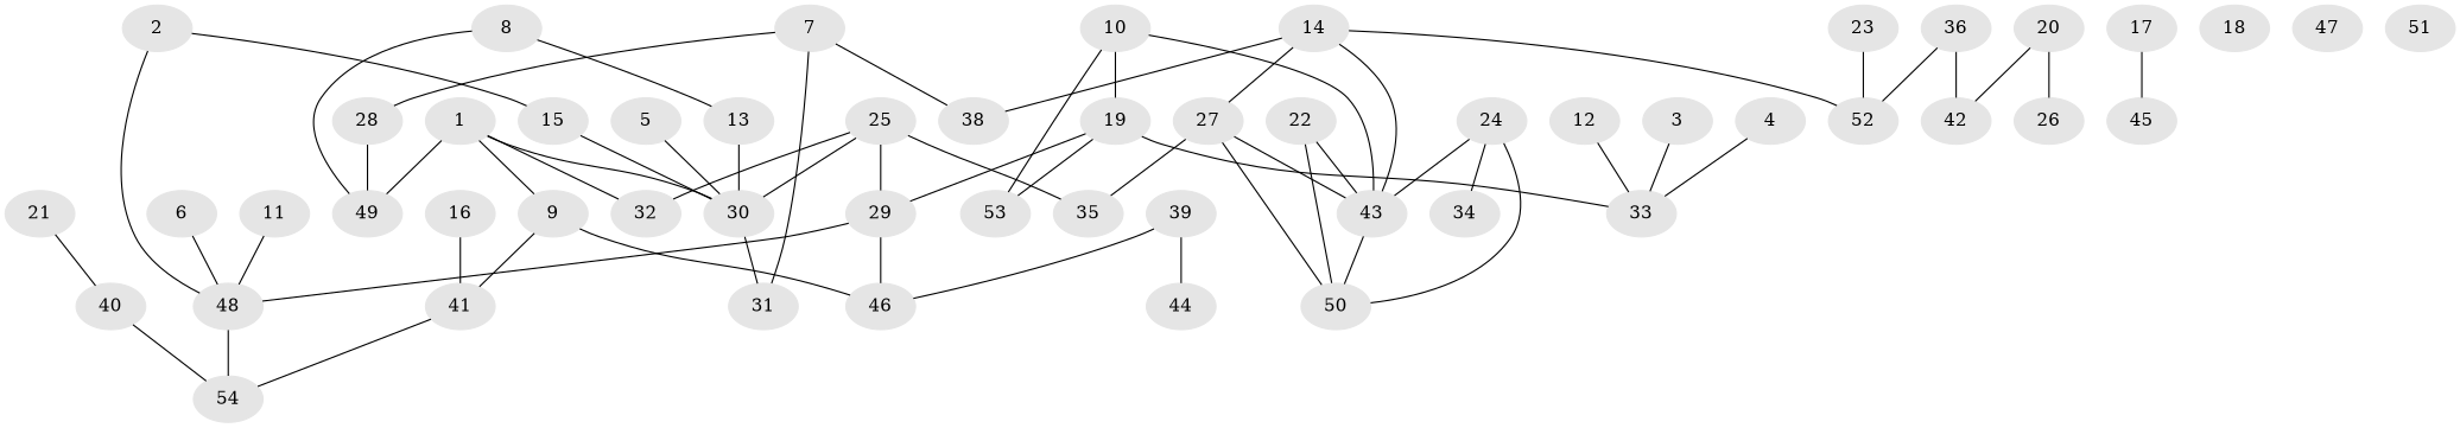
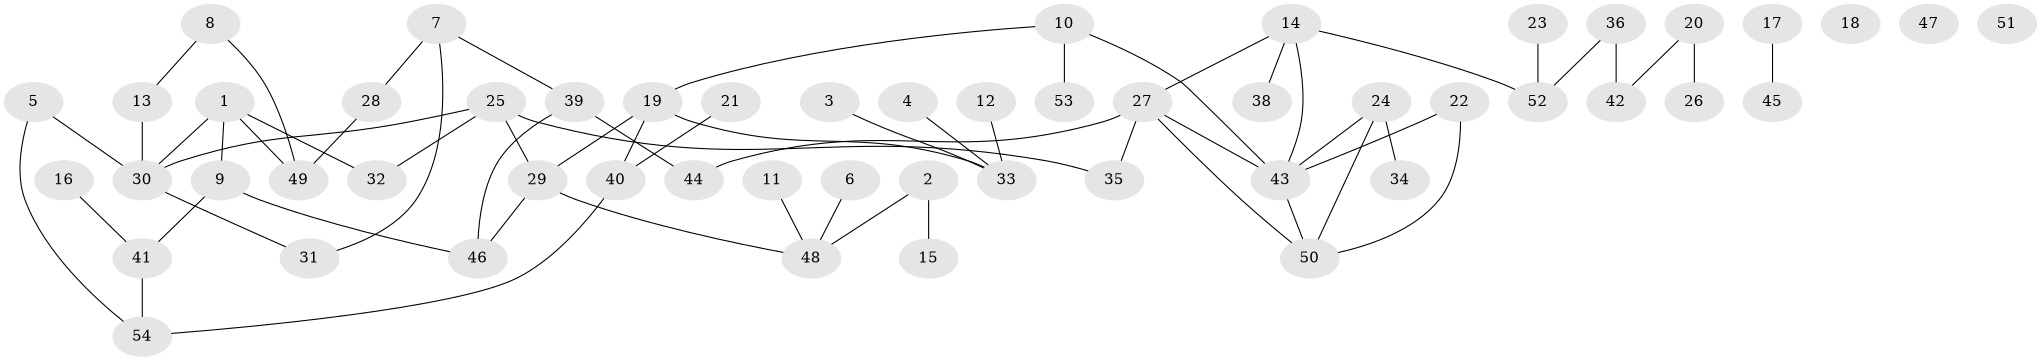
  graph {
    node [color=gray90 style=filled]
    1
    9
    32
    49
    30
    41
    46
    2
    15
    48
    54
    3
    33
    4
    5
    31
    6
    7
    28
    38
    8
    13
    10
    19
    43
    53
    29
    40
    50
    11
    12
    14
    27
    52
    35
    44
    16
    17
    45
    18
    20
    26
    42
    21
    22
    23
    24
    34
    25
    36
    39
    47
    51
    1 -- 9
    1 -- 32
    1 -- 49
    1 -- 30
    9 -- 41
    9 -- 46
    30 -- 31
    41 -- 54
    2 -- 15
    2 -- 48
-   15 -- 30
-   48 -- 54
+   5 -- 54
    3 -- 33
    4 -- 33
    5 -- 30
    6 -- 48
    7 -- 31
    7 -- 28
-   7 -- 38
+   7 -- 39
    28 -- 49
    8 -- 49
    8 -- 13
    13 -- 30
    10 -- 19
    10 -- 43
    10 -- 53
    19 -- 33
    19 -- 29
-   19 -- 53
+   19 -- 40
    43 -- 50
    29 -- 46
    29 -- 48
    40 -- 54
    11 -- 48
    12 -- 33
    14 -- 38
    14 -- 43
    14 -- 27
    14 -- 52
    27 -- 43
    27 -- 50
    27 -- 35
+   27 -- 44
    16 -- 41
    17 -- 45
    20 -- 26
    20 -- 42
    21 -- 40
    22 -- 43
    22 -- 50
    23 -- 52
    24 -- 43
    24 -- 50
    24 -- 34
    25 -- 32
    25 -- 30
    25 -- 29
    25 -- 35
    36 -- 52
    36 -- 42
    39 -- 46
    39 -- 44
  }
